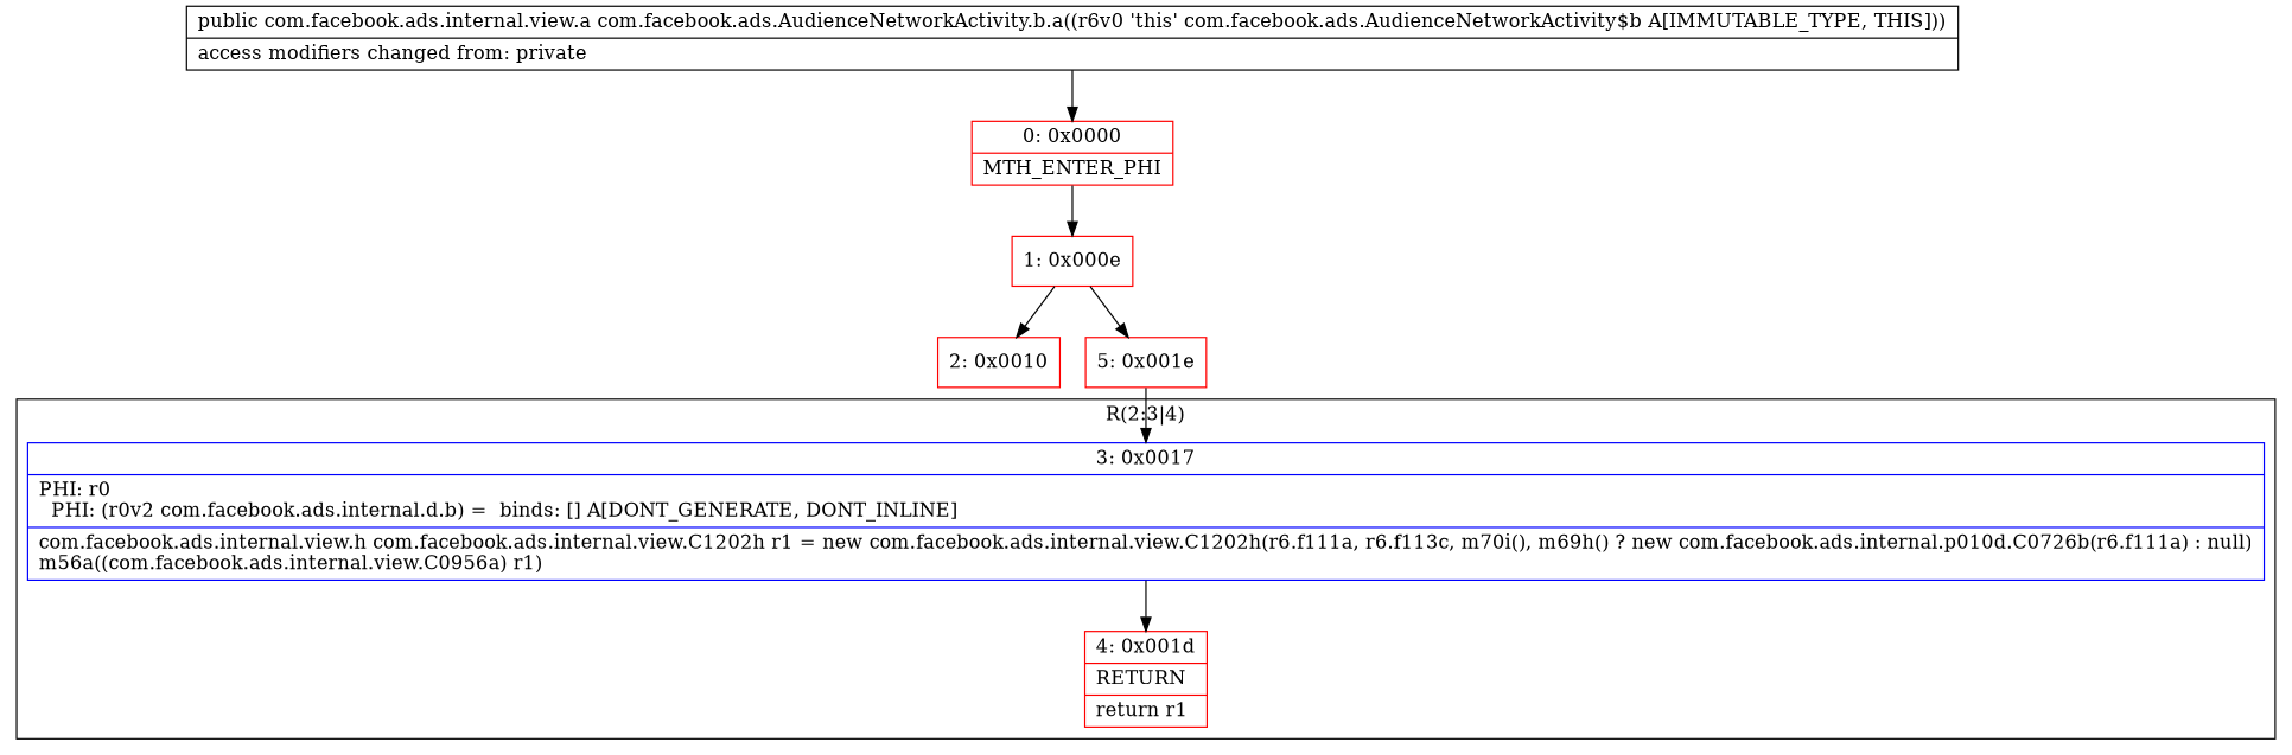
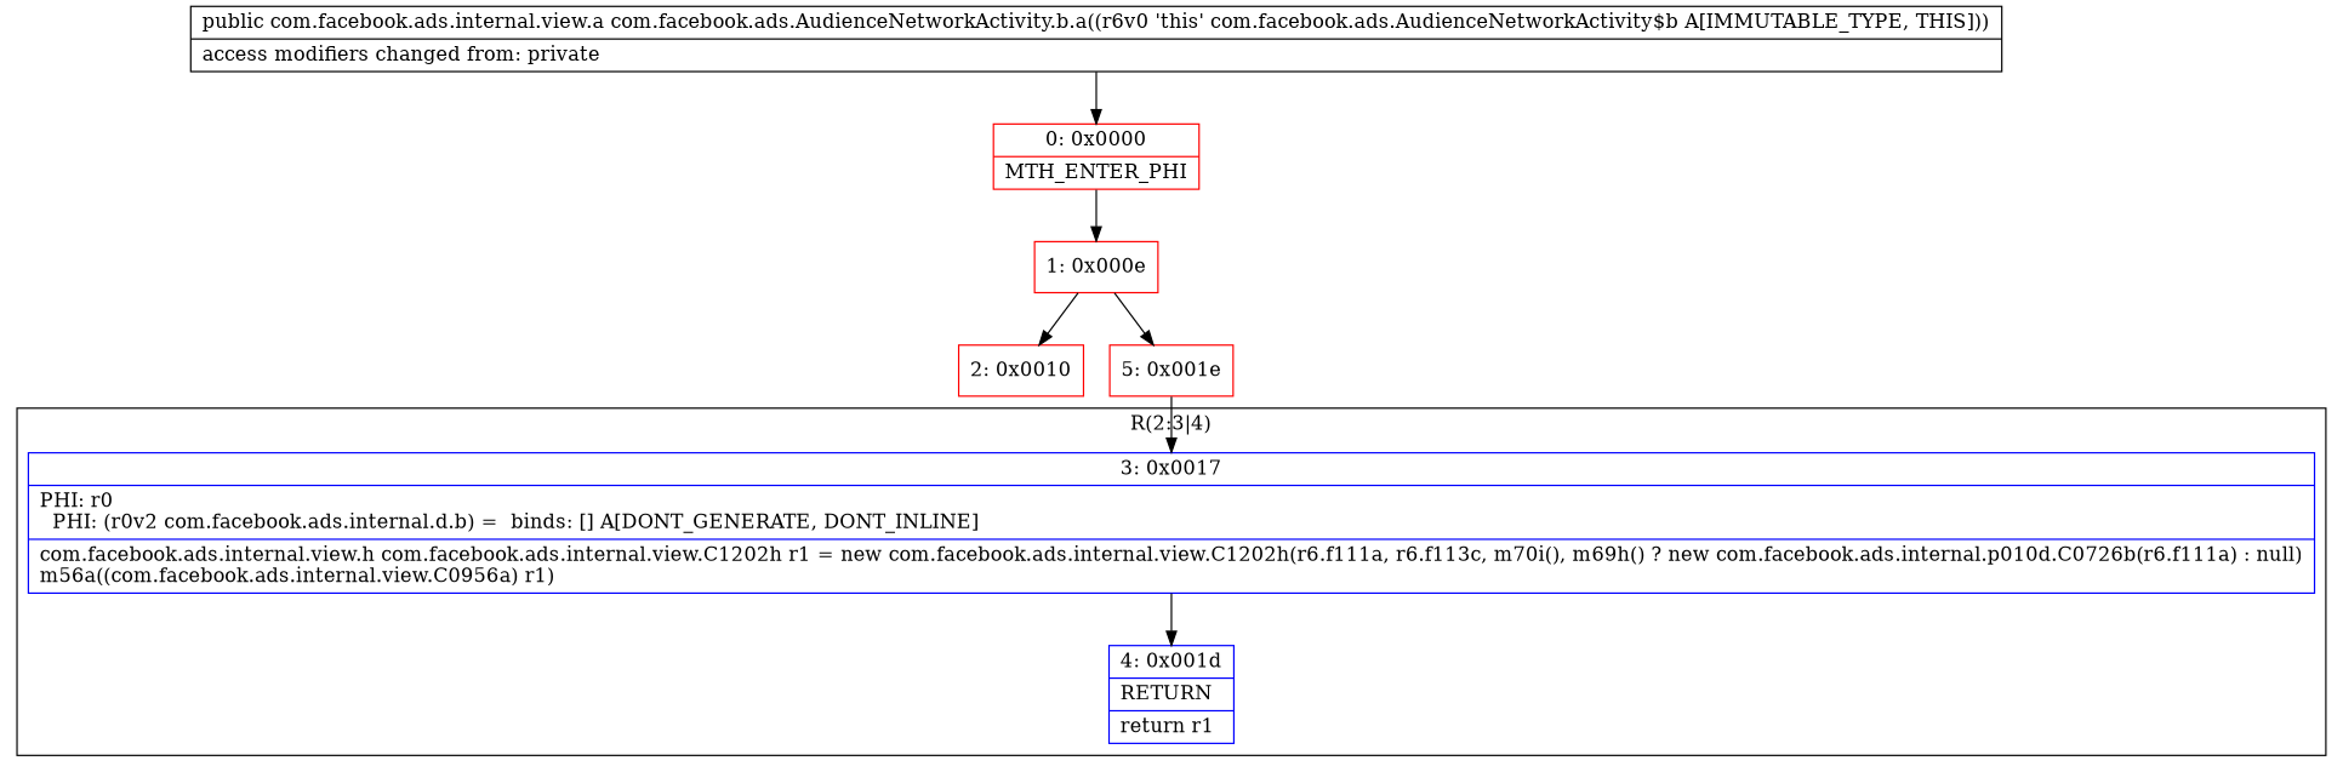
  digraph {
    node [color=red shape=record]
    n1 [color=blue label="{3\:\ 0x0017|PHI: r0 \l  PHI: (r0v2 com.facebook.ads.internal.d.b) =  binds: [] A[DONT_GENERATE, DONT_INLINE]\l|com.facebook.ads.internal.view.h com.facebook.ads.internal.view.C1202h r1 = new com.facebook.ads.internal.view.C1202h(r6.f111a, r6.f113c, m70i(), m69h() ? new com.facebook.ads.internal.p010d.C0726b(r6.f111a) : null)\lm56a((com.facebook.ads.internal.view.C0956a) r1)\l}"]
-   n2 [label="{4\:\ 0x001d|RETURN\l|return r1\l}"]
+   n2 [color=blue label="{4\:\ 0x001d|RETURN\l|return r1\l}"]
    n3 [label="{0\:\ 0x0000|MTH_ENTER_PHI\l}"]
    n4 [label="{1\:\ 0x000e}"]
    n5 [label="{2\:\ 0x0010}"]
    n6 [label="{5\:\ 0x001e}"]
    n7 [label="{public com.facebook.ads.internal.view.a com.facebook.ads.AudienceNetworkActivity.b.a((r6v0 'this' com.facebook.ads.AudienceNetworkActivity$b A[IMMUTABLE_TYPE, THIS]))  | access modifiers changed from: private\l}" color=""]
    subgraph cluster_1 {
      label="R(2:3|4)"
      n1
      n2
    }
    n1 -> n2
    n3 -> n4
    n4 -> n5
    n4 -> n6
    n6 -> n1
    n7 -> n3
  }
